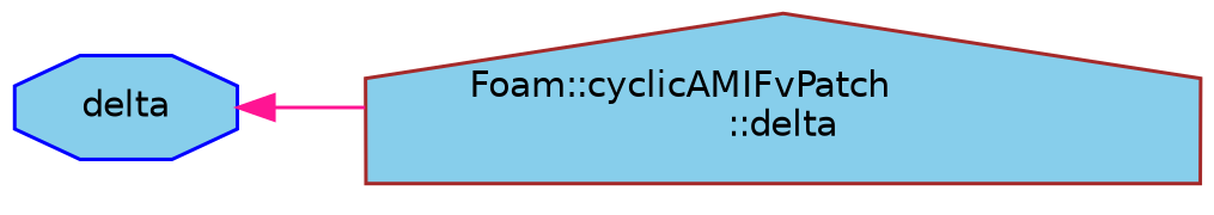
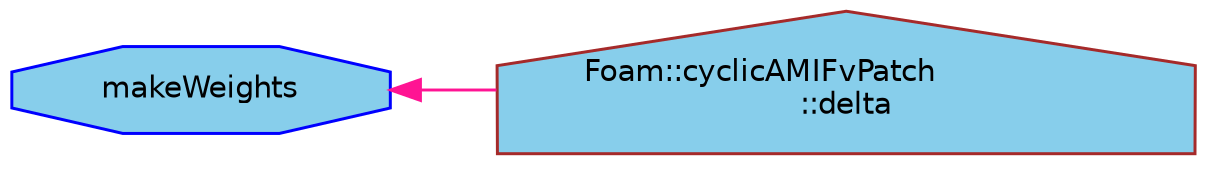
  digraph {
    rankdir=LR
    node [fillcolor=skyblue fontname=Helvetica fontsize=10 style=filled]
-   n1 [color=blue fontcolor=black height=0.2 label=delta shape=octagon width=0.4]
+   n1 [color=blue fontcolor=black height=0.2 label=makeWeights shape=octagon width=0.4]
    n2 [color=brown height=0.2 label="Foam::cyclicAMIFvPatch\l::delta" shape=house width=0.4]
    n1 -> n2 [color=deeppink dir=back fontname=Helvetica fontsize=10 labelfontname=Helvetica labelfontsize=10 style=solid]
  }
